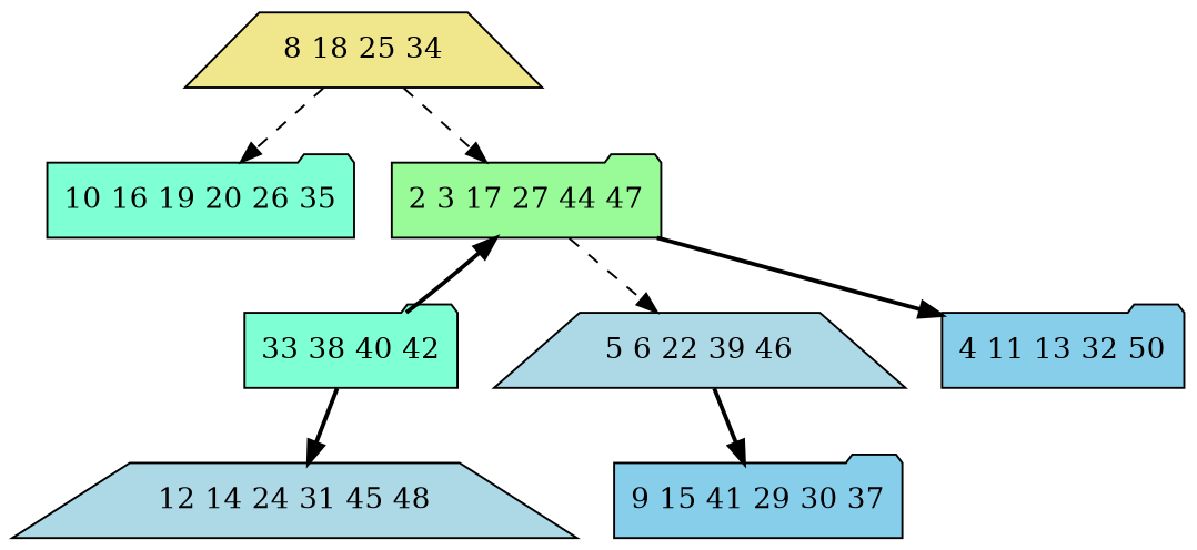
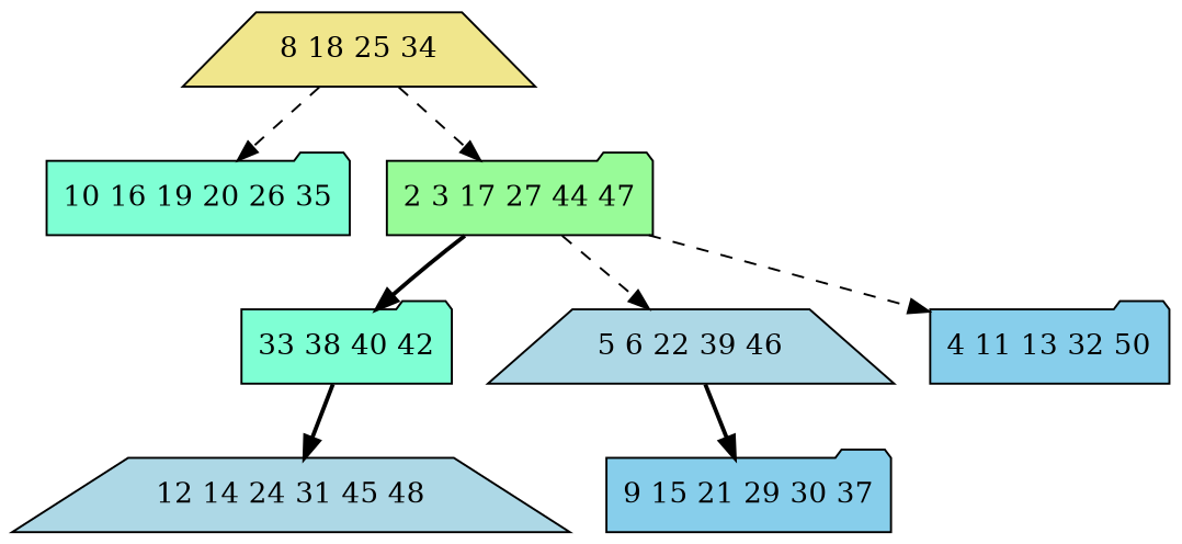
  digraph {
    fontname="DejaVu Serif"
    node [fillcolor=aquamarine fontname="DejaVu Serif" shape=folder style=filled]
    edge [fontname="DejaVu Serif" style=dashed]
    n1 [fillcolor=khaki label="8 18 25 34" shape=trapezium]
    n2 [label="10 16 19 20 26 35"]
    n3 [fillcolor=palegreen label="2 3 17 27 44 47"]
    n4 [label="33 38 40 42"]
    n5 [fillcolor=lightblue label="5 6 22 39 46" shape=trapezium]
    n6 [fillcolor=skyblue label="4 11 13 32 50"]
    n7 [fillcolor=lightblue label="12 14 24 31 45 48" shape=trapezium]
-   n8 [fillcolor=skyblue label="9 15 41 29 30 37"]
+   n8 [fillcolor=skyblue label="9 15 21 29 30 37"]
    n1 -> n2
    n1 -> n3
-   n4 -> n3 [style=bold]
+   n3 -> n4 [style=bold]
    n3 -> n5
-   n3 -> n6 [style=bold]
+   n3 -> n6
    n4 -> n7 [style=bold]
    n5 -> n8 [style=bold]
  }
